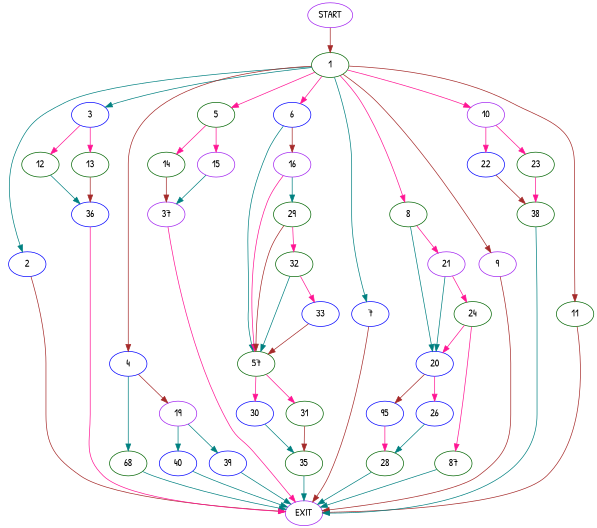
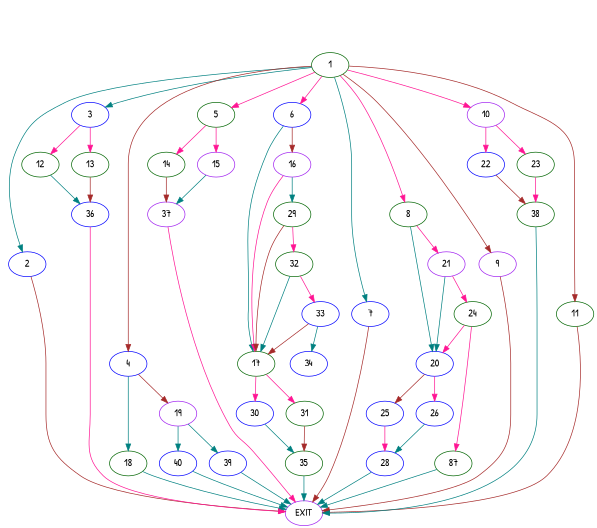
  digraph {
    fontname="Patrick Hand"
    node [color=darkgreen fontname="Patrick Hand"]
    edge [color=deeppink fontname="Patrick Hand"]
-   n1 [color=purple label=START]
    1
    2 [color=blue]
    3 [color=blue]
    4 [color=blue]
    5
    6 [color=blue]
    7 [color=blue]
    8
    9 [color=purple]
    10 [color=purple]
    11
    n13 [color=purple label=EXIT]
    12
    13
-   18 [label=68]
+   18
    19 [color=purple]
    14
    15 [color=purple]
    16 [color=purple]
-   17 [label=57]
+   17
    20 [color=blue]
    21 [color=purple]
    22 [color=blue]
    23
    36 [color=blue]
    39 [color=blue]
    40 [color=blue]
    37 [color=purple]
    29
    30 [color=blue]
    31
-   25 [color=blue label=95]
+   25 [color=blue]
    26 [color=blue]
    24
    38
    32
    35
-   28
+   28 [color=blue]
    n40 [label=87]
    33 [color=blue]
-   n1 -> 1 [color=brown]
+   34 [color=blue]
    1 -> 2 [color=teal]
    1 -> 3 [color=teal]
    1 -> 4 [color=brown]
    1 -> 5
    1 -> 6
    1 -> 7 [color=teal]
    1 -> 8
    1 -> 9 [color=brown]
    1 -> 10
    1 -> 11 [color=brown]
    2 -> n13 [color=brown]
    3 -> 12
    3 -> 13
    4 -> 18 [color=teal]
    4 -> 19 [color=brown]
    5 -> 14
    5 -> 15
    6 -> 16 [color=brown]
    6 -> 17 [color=teal]
    7 -> n13 [color=brown]
    8 -> 20 [color=teal]
    8 -> 21
    9 -> n13 [color=brown]
    10 -> 22
    10 -> 23
    11 -> n13 [color=brown]
    12 -> 36 [color=teal]
    13 -> 36 [color=brown]
    18 -> n13 [color=teal]
    19 -> 39 [color=teal]
    19 -> 40 [color=teal]
    14 -> 37 [color=brown]
    15 -> 37 [color=teal]
    16 -> 17
    16 -> 29 [color=teal]
    17 -> 30
    17 -> 31
    20 -> 25 [color=brown]
    20 -> 26
    21 -> 20 [color=teal]
    21 -> 24
    22 -> 38 [color=brown]
    23 -> 38
    36 -> n13
    39 -> n13 [color=teal]
    40 -> n13 [color=teal]
    37 -> n13
    29 -> 17 [color=brown]
    29 -> 32
    30 -> 35 [color=teal]
    31 -> 35 [color=brown]
    25 -> 28
    26 -> 28 [color=teal]
    24 -> 20
    24 -> n40
    38 -> n13 [color=teal]
    32 -> 17 [color=teal]
    32 -> 33
    35 -> n13 [color=teal]
    28 -> n13 [color=teal]
    n40 -> n13 [color=teal]
    33 -> 17 [color=brown]
+   33 -> 34 [color=teal]
  }
